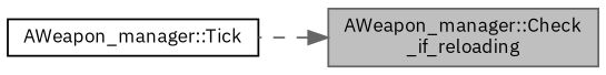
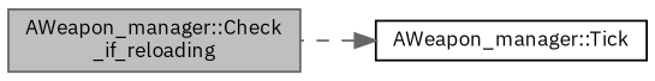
  digraph {
    rankdir=RL
    fontname="IBM Plex Sans"
    node [fontname="IBM Plex Sans" fontsize=10 shape=record style=filled]
    n1 [color=gray40 fillcolor=grey75 fontcolor=black height=0.2 label="AWeapon_manager::Check\l_if_reloading" width=0.4]
    n2 [color=black fillcolor=white height=0.2 label="AWeapon_manager::Tick" width=0.4]
-   n1 -> n2 [color=gray40 dir=back fontname="IBM Plex Sans" fontsize=10 labelfontname=Helvetica labelfontsize=10 style=dashed]
+   n2 -> n1 [color=gray40 dir=back fontname="IBM Plex Sans" fontsize=10 labelfontname=Helvetica labelfontsize=10 style=dashed]
  }
